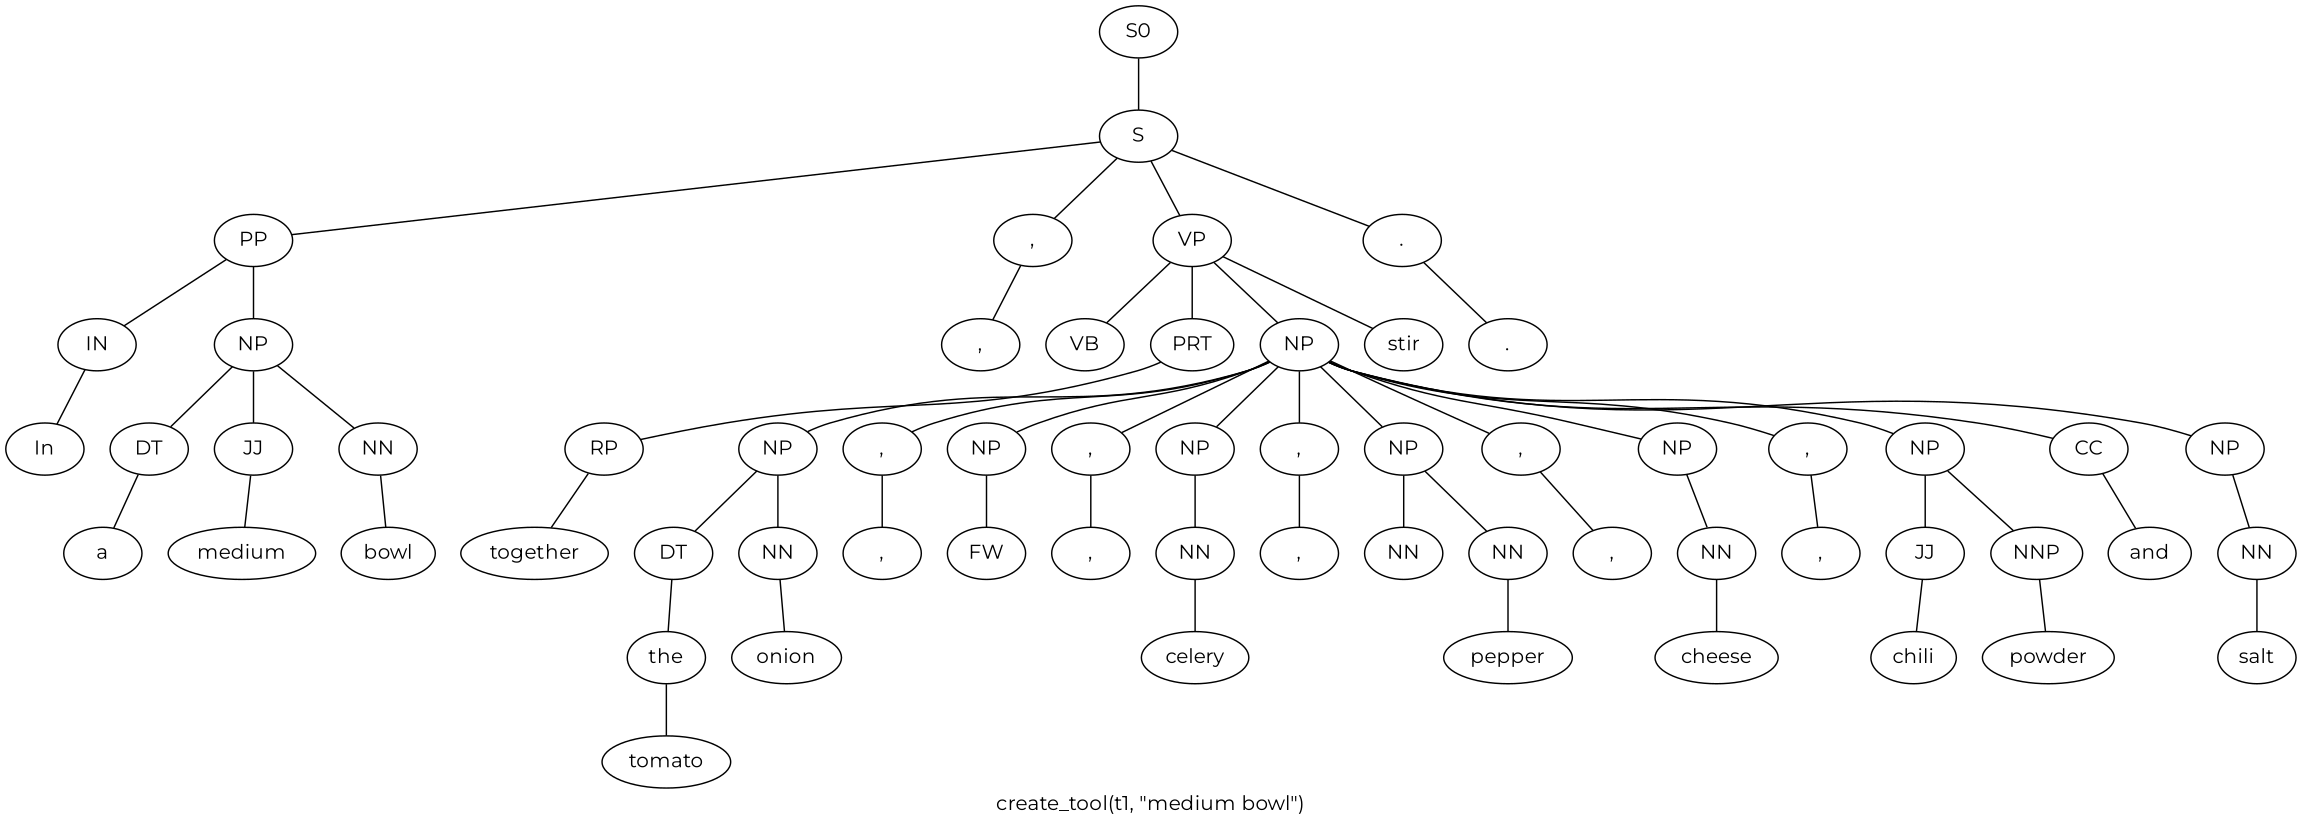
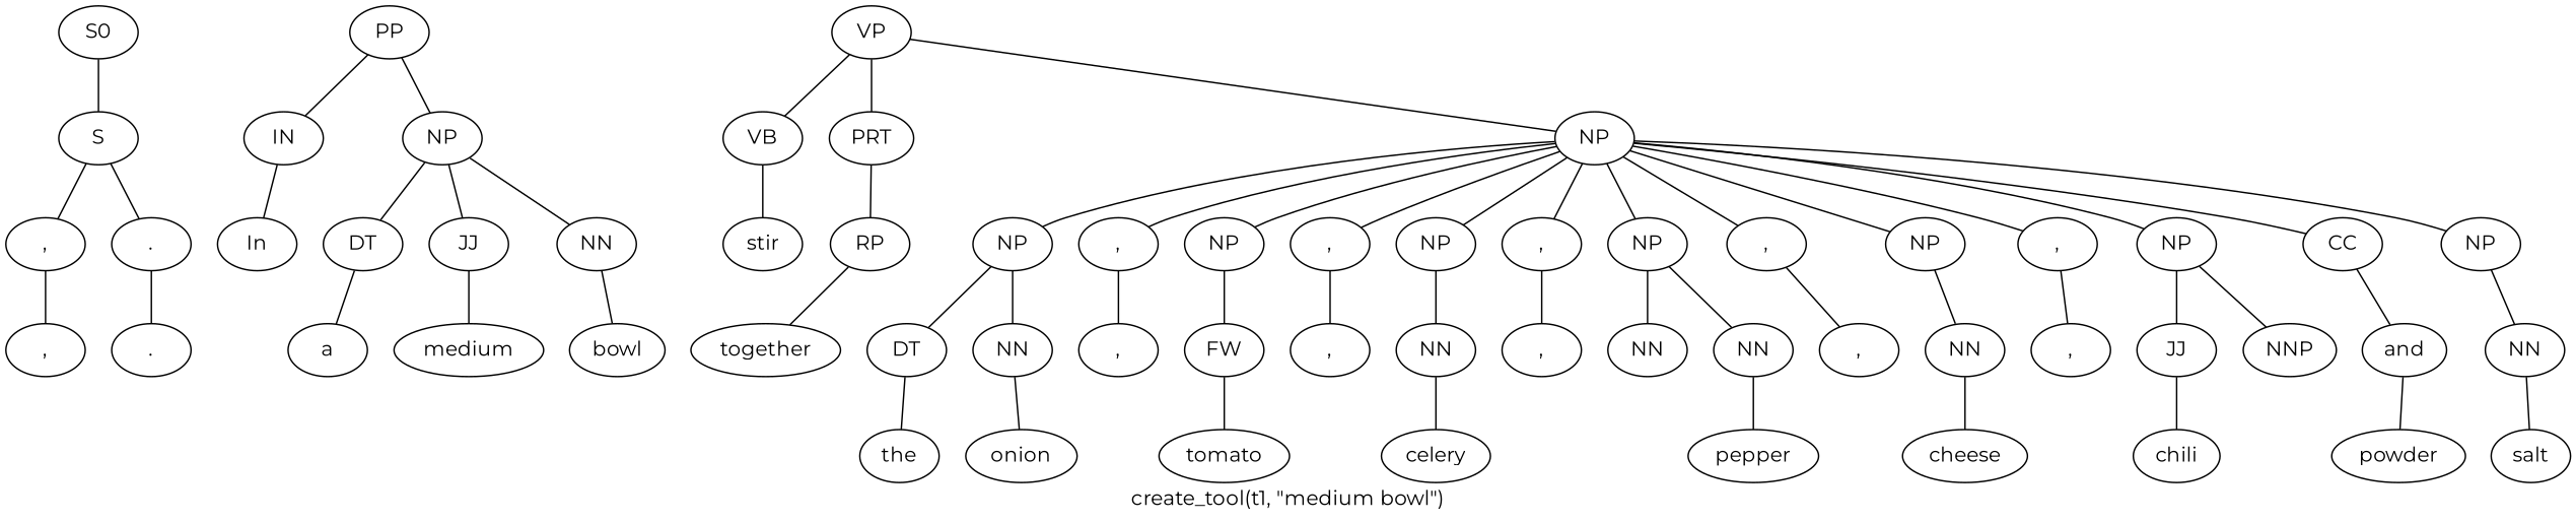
  graph {
    fontname=Montserrat
    label="create_tool(t1, \"medium bowl\")"
    node [fontname=Montserrat]
    edge [fontname=Montserrat]
    n1 [label=S0]
    n2 [label=S]
    n3 [label=PP]
    n4 [label=","]
    n5 [label=VP]
    n6 [label="."]
    n7 [label=IN]
    n8 [label=NP]
    n9 [label=","]
    n10 [label=VB]
    n11 [label=PRT]
    n12 [label=NP]
    n13 [label="."]
    n14 [label=In]
    n15 [label=DT]
    n16 [label=JJ]
    n17 [label=NN]
    n18 [label=a]
    n19 [label=medium]
    n20 [label=bowl]
    n21 [label=stir]
    n22 [label=RP]
    n23 [label=NP]
    n24 [label=","]
    n25 [label=NP]
    n26 [label=","]
    n27 [label=NP]
    n28 [label=","]
    n29 [label=NP]
    n30 [label=","]
    n31 [label=NP]
    n32 [label=","]
    n33 [label=NP]
    n34 [label=CC]
    n35 [label=NP]
    n36 [label=together]
    n37 [label=DT]
    n38 [label=NN]
    n39 [label=","]
    n40 [label=FW]
    n41 [label=","]
    n42 [label=NN]
    n43 [label=","]
    n44 [label=NN]
    n45 [label=NN]
    n46 [label=","]
    n47 [label=NN]
    n48 [label=","]
    n49 [label=JJ]
    n50 [label=NNP]
    n51 [label=and]
    n52 [label=NN]
    n53 [label=the]
    n54 [label=onion]
    n55 [label=tomato]
    n56 [label=celery]
    n57 [label=pepper]
    n58 [label=cheese]
    n59 [label=chili]
    n60 [label=powder]
    n61 [label=salt]
    n1 -- n2
-   n2 -- n3
    n2 -- n4
-   n2 -- n5
    n2 -- n6
    n3 -- n7
    n3 -- n8
    n4 -- n9
    n5 -- n10
    n5 -- n11
    n5 -- n12
    n6 -- n13
    n7 -- n14
    n8 -- n15
    n8 -- n16
    n8 -- n17
-   n5 -- n21
+   n10 -- n21
    n11 -- n22
    n12 -- n23
    n12 -- n24
    n12 -- n25
    n12 -- n26
    n12 -- n27
    n12 -- n28
    n12 -- n29
    n12 -- n30
    n12 -- n31
    n12 -- n32
    n12 -- n33
    n12 -- n34
    n12 -- n35
    n15 -- n18
    n16 -- n19
    n17 -- n20
    n22 -- n36
    n23 -- n37
    n23 -- n38
    n24 -- n39
    n25 -- n40
    n26 -- n41
    n27 -- n42
    n28 -- n43
    n29 -- n44
    n29 -- n45
    n30 -- n46
    n31 -- n47
    n32 -- n48
    n33 -- n49
    n33 -- n50
    n34 -- n51
    n35 -- n52
    n37 -- n53
    n38 -- n54
-   n53 -- n55
+   n40 -- n55
    n42 -- n56
    n45 -- n57
    n47 -- n58
    n49 -- n59
-   n50 -- n60
+   n51 -- n60
    n52 -- n61
  }
